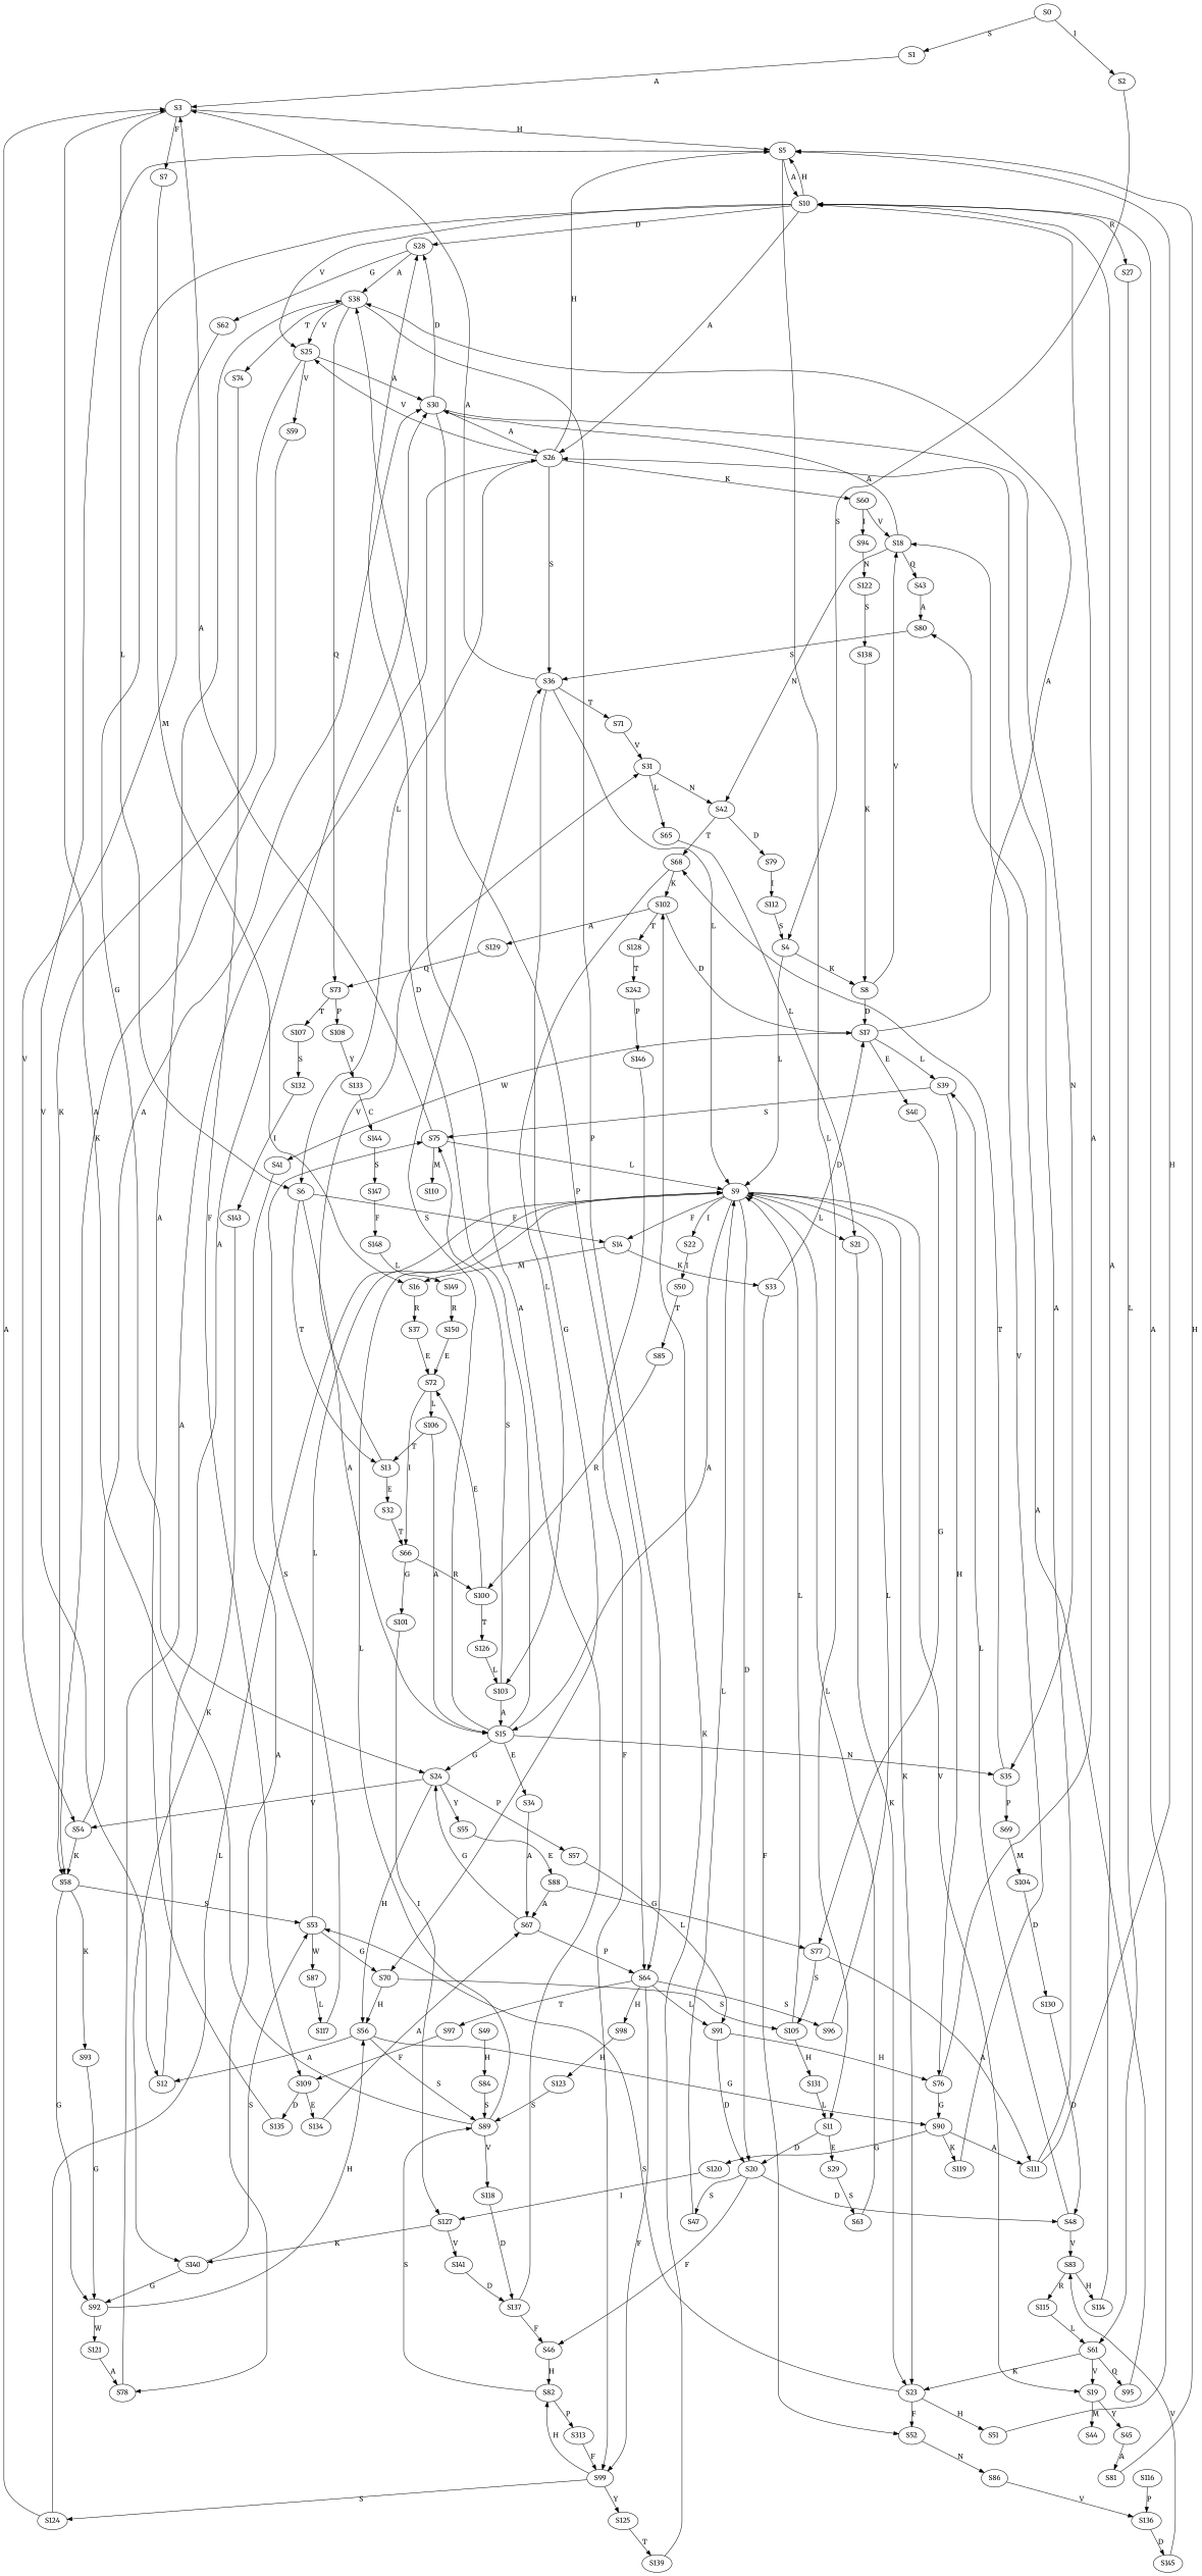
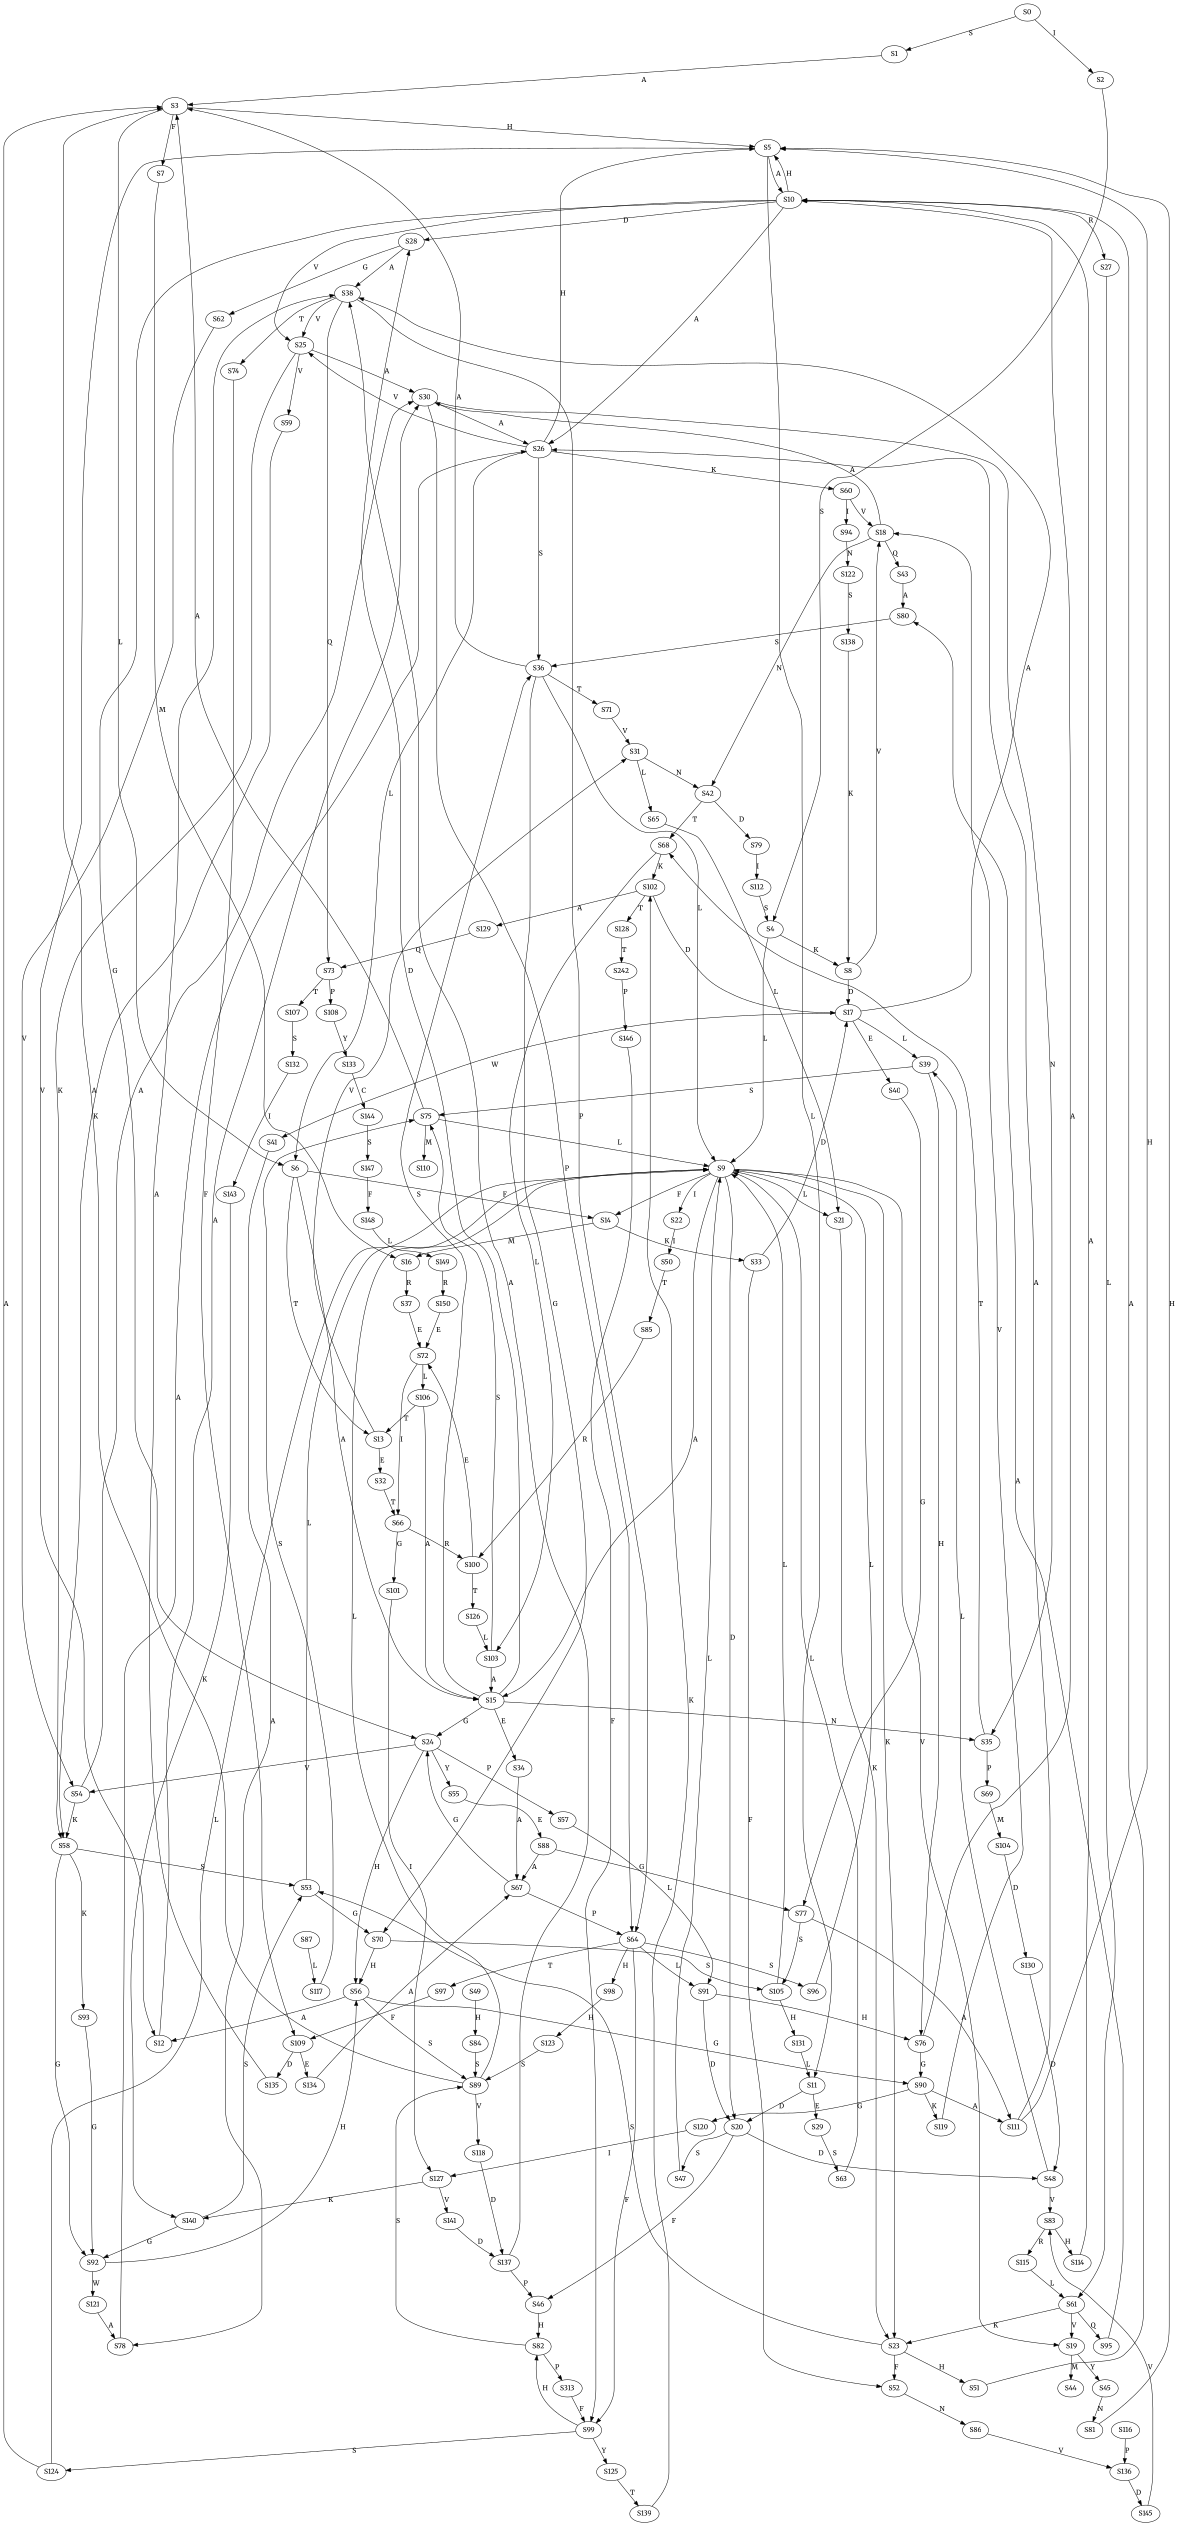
  strict digraph {
    fontname=Merriweather
    node [fontname=Merriweather]
    edge [fontname=Merriweather]
    S0
    S1
    S2
    S3
    S4
    S5
    S6
    S7
    S8
    S9
    S10
    S11
    S12
    S13
    S14
    S15
    S16
    S17
    S18
    S19
    S20
    S21
    S22
    S23
    S24
    S25
    S26
    S27
    S28
    S29
    S30
    S31
    S32
    S33
    S34
    S35
    S36
    S37
    S38
    S39
    S40
    S41
    S42
    S43
    S44
    S45
    S46
    S47
    S48
    S50
    S51
    S52
    S53
    S54
    S55
    S56
    S57
    S58
    S59
    S60
    S61
    S62
    S63
    S64
    S65
    S66
    S67
    S68
    S69
    S70
    S71
    S72
    S73
    S74
    S75
    S76
    S77
    S78
    S79
    S80
    S81
    S82
    S83
    S49
    S84
    S85
    S86
    S87
    S88
    S89
    S90
    S91
    S92
    S93
    S94
    S95
    S96
    S97
    S98
    S99
    S100
    S101
    S102
    S103
    S104
    S105
    S106
    S107
    S108
    S109
    S110
    S111
    S112
    n114 [label=S313]
    S114
    S115
    S136
    S117
    S118
    S119
    S120
    S121
    S122
    S123
    S124
    S125
    S126
    S127
    S128
    S129
    S130
    S131
    S132
    S133
    S134
    S135
    S116
    S137
    S138
    S139
    S140
    S141
    n143 [label=S242]
    S143
    S144
    S145
    S146
    S147
    S148
    S149
    S150
    S0 -> S1 [label=S]
    S0 -> S2 [label=I]
    S1 -> S3 [label=A]
    S2 -> S4 [label=S]
    S3 -> S5 [label=H]
    S3 -> S6 [label=L]
    S3 -> S7 [label=F]
    S4 -> S8 [label=K]
    S4 -> S9 [label=L]
    S5 -> S10 [label=A]
    S5 -> S11 [label=L]
    S5 -> S12 [label=V]
    S6 -> S13 [label=T]
    S6 -> S14 [label=F]
    S6 -> S15 [label=A]
    S7 -> S16 [label=M]
    S8 -> S17 [label=D]
    S8 -> S18 [label=V]
    S9 -> S14 [label=F]
    S9 -> S15 [label=A]
    S9 -> S19 [label=V]
    S9 -> S20 [label=D]
    S9 -> S21 [label=L]
    S9 -> S22 [label=I]
    S9 -> S23 [label=K]
    S10 -> S5 [label=H]
    S10 -> S24 [label=G]
    S10 -> S25 [label=V]
    S10 -> S26 [label=A]
    S10 -> S27 [label=R]
    S10 -> S28 [label=D]
    S11 -> S20 [label=D]
    S11 -> S29 [label=E]
    S12 -> S30 [label=A]
    S13 -> S31 [label=V]
    S13 -> S32 [label=E]
    S14 -> S16 [label=M]
    S14 -> S33 [label=K]
    S15 -> S24 [label=G]
    S15 -> S28 [label=D]
    S15 -> S34 [label=E]
    S15 -> S35 [label=N]
    S15 -> S36 [label=S]
    S16 -> S37 [label=R]
    S17 -> S38 [label=A]
    S17 -> S39 [label=L]
    S17 -> S40 [label=E]
    S17 -> S41 [label=W]
    S18 -> S30 [label=A]
    S18 -> S42 [label=N]
    S18 -> S43 [label=Q]
    S19 -> S44 [label=M]
    S19 -> S45 [label=Y]
    S20 -> S46 [label=F]
    S20 -> S47 [label=S]
    S20 -> S48 [label=D]
    S21 -> S23 [label=K]
    S22 -> S50 [label=I]
    S23 -> S51 [label=H]
    S23 -> S52 [label=F]
    S23 -> S53 [label=S]
    S24 -> S54 [label=V]
    S24 -> S55 [label=Y]
    S24 -> S56 [label=H]
    S24 -> S57 [label=P]
    S25 -> S30 [label=A]
    S25 -> S58 [label=K]
    S25 -> S59 [label=V]
    S26 -> S5 [label=H]
    S26 -> S6 [label=L]
    S26 -> S25 [label=V]
    S26 -> S36 [label=S]
    S26 -> S60 [label=K]
    S27 -> S61 [label=L]
    S28 -> S38 [label=A]
    S28 -> S62 [label=G]
    S29 -> S63 [label=S]
    S30 -> S26 [label=A]
-   S30 -> S28 [label=D]
    S30 -> S35 [label=N]
    S30 -> S64 [label=P]
    S31 -> S42 [label=N]
    S31 -> S65 [label=L]
    S32 -> S66 [label=T]
    S33 -> S17 [label=D]
    S33 -> S52 [label=F]
    S34 -> S67 [label=A]
    S35 -> S68 [label=T]
    S35 -> S69 [label=P]
    S36 -> S3 [label=A]
    S36 -> S9 [label=L]
    S36 -> S70 [label=G]
    S36 -> S71 [label=T]
    S37 -> S72 [label=E]
    S38 -> S25 [label=V]
    S38 -> S64 [label=P]
    S38 -> S73 [label=Q]
    S38 -> S74 [label=T]
    S39 -> S75 [label=S]
    S39 -> S76 [label=H]
    S40 -> S77 [label=G]
    S41 -> S78 [label=A]
    S42 -> S68 [label=T]
    S42 -> S79 [label=D]
    S43 -> S80 [label=A]
-   S45 -> S81 [label=A]
+   S45 -> S81 [label=N]
    S46 -> S82 [label=H]
    S47 -> S9 [label=L]
    S48 -> S39 [label=L]
    S48 -> S83 [label=V]
    S50 -> S85 [label=T]
    S51 -> S10 [label=A]
    S52 -> S86 [label=N]
    S53 -> S9 [label=L]
    S53 -> S70 [label=G]
-   S53 -> S87 [label=W]
    S54 -> S30 [label=A]
    S54 -> S58 [label=K]
    S55 -> S88 [label=E]
    S56 -> S12 [label=A]
    S56 -> S89 [label=S]
    S56 -> S90 [label=G]
    S57 -> S91 [label=L]
    S58 -> S53 [label=S]
    S58 -> S92 [label=G]
    S58 -> S93 [label=K]
    S59 -> S58 [label=K]
    S60 -> S18 [label=V]
    S60 -> S94 [label=I]
    S61 -> S19 [label=V]
    S61 -> S23 [label=K]
    S61 -> S95 [label=Q]
    S62 -> S54 [label=V]
    S63 -> S9 [label=L]
    S64 -> S91 [label=L]
    S64 -> S96 [label=S]
    S64 -> S97 [label=T]
    S64 -> S98 [label=H]
    S64 -> S99 [label=F]
    S65 -> S21 [label=L]
    S66 -> S100 [label=R]
    S66 -> S101 [label=G]
    S67 -> S24 [label=G]
    S67 -> S64 [label=P]
    S68 -> S102 [label=K]
    S68 -> S103 [label=L]
    S69 -> S104 [label=M]
    S70 -> S56 [label=H]
    S70 -> S105 [label=S]
    S71 -> S31 [label=V]
    S72 -> S66 [label=I]
    S72 -> S106 [label=L]
    S73 -> S107 [label=T]
    S73 -> S108 [label=P]
    S74 -> S109 [label=F]
    S75 -> S3 [label=A]
    S75 -> S9 [label=L]
    S75 -> S110 [label=M]
    S76 -> S10 [label=A]
    S76 -> S90 [label=G]
    S77 -> S105 [label=S]
    S77 -> S111 [label=A]
    S78 -> S26 [label=A]
    S79 -> S112 [label=I]
    S80 -> S36 [label=S]
    S81 -> S5 [label=H]
    S82 -> S89 [label=S]
    S82 -> n114 [label=P]
    S83 -> S114 [label=H]
    S83 -> S115 [label=R]
    S49 -> S84 [label=H]
    S84 -> S89 [label=S]
    S85 -> S100 [label=R]
    S86 -> S136 [label=V]
    S87 -> S117 [label=L]
    S88 -> S67 [label=A]
    S88 -> S77 [label=G]
    S89 -> S3 [label=A]
    S89 -> S9 [label=L]
    S89 -> S118 [label=V]
    S90 -> S111 [label=A]
    S90 -> S119 [label=K]
    S90 -> S120 [label=G]
    S91 -> S20 [label=D]
    S91 -> S76 [label=H]
    S92 -> S56 [label=H]
    S92 -> S121 [label=W]
    S93 -> S92 [label=G]
    S94 -> S122 [label=N]
    S95 -> S80 [label=A]
    S96 -> S9 [label=L]
    S97 -> S109 [label=F]
    S98 -> S123 [label=H]
    S99 -> S82 [label=H]
    S99 -> S124 [label=S]
    S99 -> S125 [label=Y]
    S100 -> S72 [label=E]
    S100 -> S126 [label=T]
    S101 -> S127 [label=I]
    S102 -> S17 [label=D]
    S102 -> S128 [label=T]
    S102 -> S129 [label=A]
    S103 -> S15 [label=A]
    S103 -> S75 [label=S]
    S104 -> S130 [label=D]
    S105 -> S9 [label=L]
    S105 -> S131 [label=H]
    S106 -> S13 [label=T]
    S106 -> S15 [label=A]
    S107 -> S132 [label=S]
    S108 -> S133 [label=Y]
    S109 -> S134 [label=E]
    S109 -> S135 [label=D]
    S111 -> S5 [label=H]
    S111 -> S26 [label=A]
    S112 -> S4 [label=S]
    n114 -> S99 [label=F]
    S114 -> S10 [label=A]
    S115 -> S61 [label=L]
    S136 -> S145 [label=D]
    S117 -> S75 [label=S]
    S118 -> S137 [label=D]
    S119 -> S18 [label=V]
    S120 -> S127 [label=I]
    S121 -> S78 [label=A]
    S122 -> S138 [label=S]
    S123 -> S89 [label=S]
    S124 -> S3 [label=A]
    S124 -> S9 [label=L]
    S125 -> S139 [label=T]
    S126 -> S103 [label=L]
    S127 -> S140 [label=K]
    S127 -> S141 [label=V]
    S128 -> n143 [label=T]
    S129 -> S73 [label=Q]
    S130 -> S48 [label=D]
    S131 -> S11 [label=L]
    S132 -> S143 [label=I]
    S133 -> S144 [label=C]
    S134 -> S67 [label=A]
    S135 -> S38 [label=A]
    S116 -> S136 [label=P]
    S137 -> S38 [label=A]
-   S137 -> S46 [label=F]
+   S137 -> S46 [label=P]
    S138 -> S8 [label=K]
    S139 -> S102 [label=K]
    S140 -> S53 [label=S]
    S140 -> S92 [label=G]
    S141 -> S137 [label=D]
    n143 -> S146 [label=P]
    S143 -> S140 [label=K]
    S144 -> S147 [label=S]
    S145 -> S83 [label=V]
    S146 -> S99 [label=F]
    S147 -> S148 [label=F]
    S148 -> S149 [label=L]
    S149 -> S150 [label=R]
    S150 -> S72 [label=E]
  }
